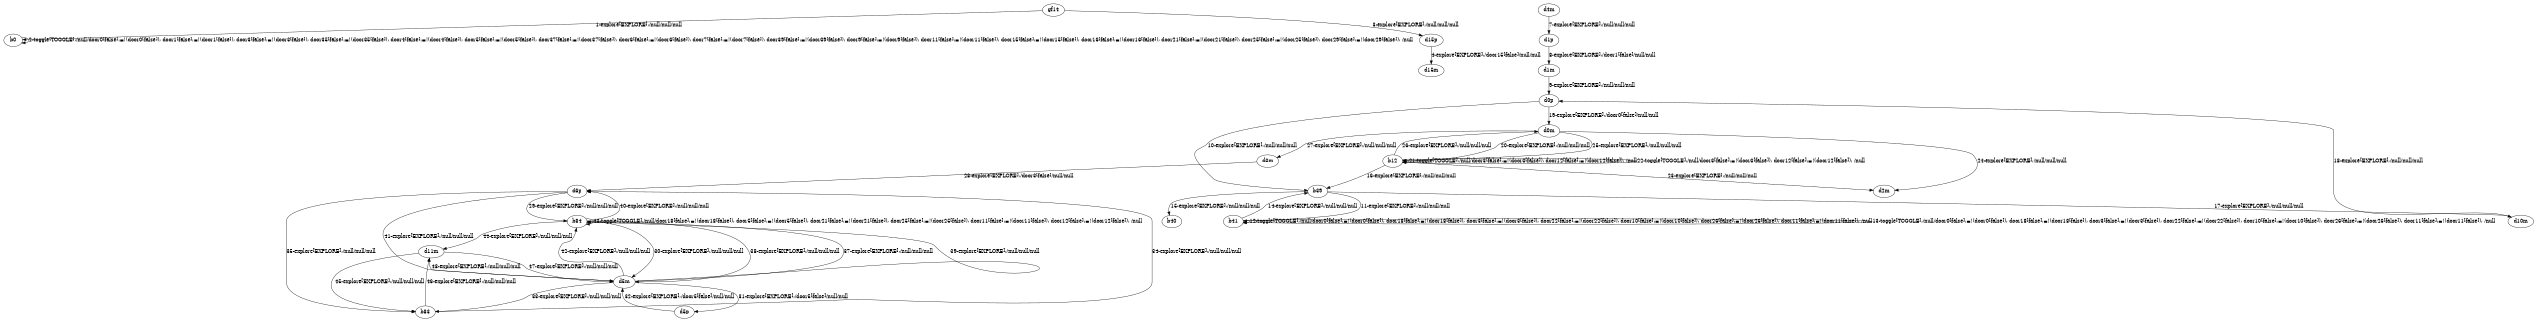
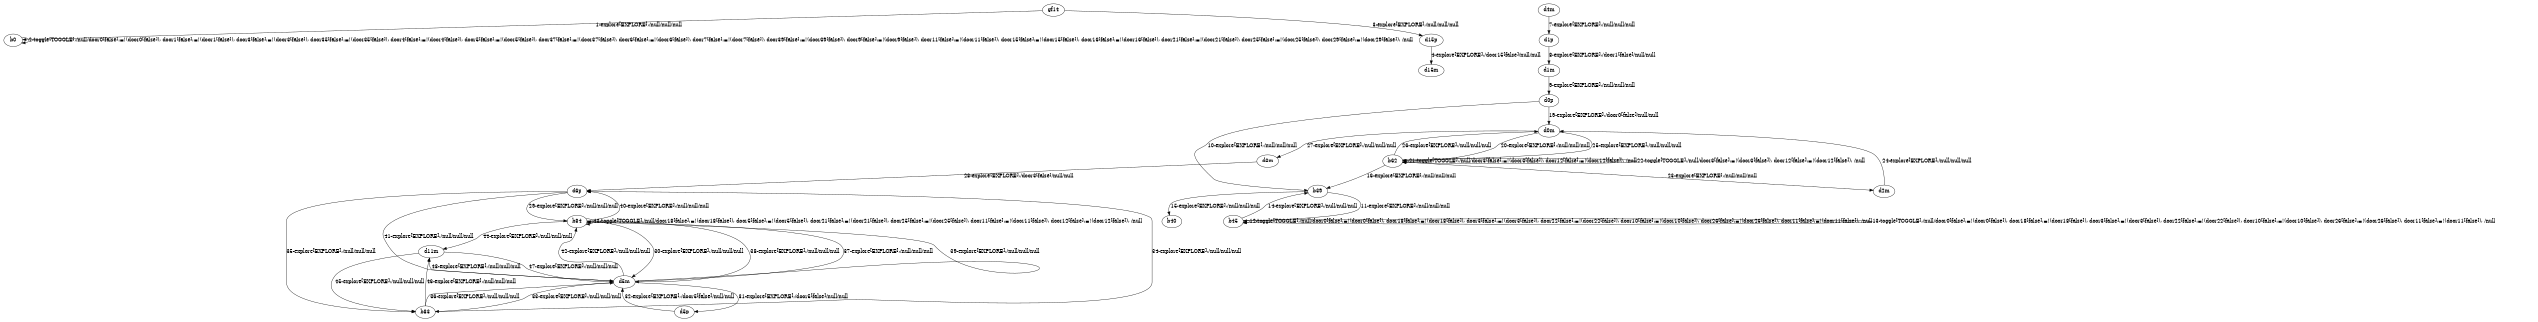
  digraph {
    gf14
    b0
    d15p
    d15m
    d4m
    d1p
    d1m
    d0p
    b39
    d0m
-   b41
+   b41 [label=b45]
    b40
-   d10m
-   b62 [label=b12]
+   b62
    d3m
    d2m
    n17 [label=d6p]
    b84
    d5m
    b83
    d11m
    d5p
    gf14 -> b0 [label="1-explore[EXPLORE];/null/null/null"]
    gf14 -> d15p [label="3-explore[EXPLORE];/null/null/null"]
    b0 -> b0 [label="2-toggle[TOGGLE];/null/door0[false]:=!(door0[false]); door1[false]:=!(door1[false]); door3[false]:=!(door3[false]); door35[false]:=!(door35[false]); door4[false]:=!(door4[false]); door5[false]:=!(door5[false]); door37[false]:=!(door37[false]); door6[false]:=!(door6[false]); door7[false]:=!(door7[false]); door39[false]:=!(door39[false]); door9[false]:=!(door9[false]); door11[false]:=!(door11[false]); door15[false]:=!(door15[false]); door16[false]:=!(door16[false]); door21[false]:=!(door21[false]); door25[false]:=!(door25[false]); door29[false]:=!(door29[false]); /null"]
    d15p -> d15m [label="4-explore[EXPLORE];/door15[false]/null/null"]
    d4m -> d1p [label="7-explore[EXPLORE];/null/null/null"]
    d1p -> d1m [label="8-explore[EXPLORE];/door1[false]/null/null"]
    d1m -> d0p [label="9-explore[EXPLORE];/null/null/null"]
    d0p -> b39 [label="10-explore[EXPLORE];/null/null/null"]
    d0p -> d0m [label="19-explore[EXPLORE];/door0[false]/null/null"]
    b39 -> b41 [label="11-explore[EXPLORE];/null/null/null"]
    b39 -> b40 [label="15-explore[EXPLORE];/null/null/null"]
-   b39 -> d10m [label="17-explore[EXPLORE];/null/null/null"]
    d0m -> b62 [label="20-explore[EXPLORE];/null/null/null"]
    d0m -> b62 [label="25-explore[EXPLORE];/null/null/null"]
    d0m -> d3m [label="27-explore[EXPLORE];/null/null/null"]
    b41 -> b39 [label="14-explore[EXPLORE];/null/null/null"]
    b41 -> b41 [label="12-toggle[TOGGLE];/null/door0[false]:=!(door0[false]); door18[false]:=!(door18[false]); door3[false]:=!(door3[false]); door22[false]:=!(door22[false]); door10[false]:=!(door10[false]); door26[false]:=!(door26[false]); door11[false]:=!(door11[false]); /null"]
    b41 -> b41 [label="13-toggle[TOGGLE];/null/door0[false]:=!(door0[false]); door18[false]:=!(door18[false]); door3[false]:=!(door3[false]); door22[false]:=!(door22[false]); door10[false]:=!(door10[false]); door26[false]:=!(door26[false]); door11[false]:=!(door11[false]); /null"]
-   d10m -> d0p [label="18-explore[EXPLORE];/null/null/null"]
    b62 -> b39 [label="16-explore[EXPLORE];/null/null/null"]
    b62 -> d0m [label="26-explore[EXPLORE];/null/null/null"]
    b62 -> b62 [label="21-toggle[TOGGLE];/null/door3[false]:=!(door3[false]); door12[false]:=!(door12[false]); /null"]
    b62 -> b62 [label="22-toggle[TOGGLE];/null/door3[false]:=!(door3[false]); door12[false]:=!(door12[false]); /null"]
    b62 -> d2m [label="23-explore[EXPLORE];/null/null/null"]
    d3m -> n17 [label="28-explore[EXPLORE];/door3[false]/null/null"]
-   d0m -> d2m [label="24-explore[EXPLORE];/null/null/null"]
+   d2m -> d0m [label="24-explore[EXPLORE];/null/null/null"]
    n17 -> b84 [label="29-explore[EXPLORE];/null/null/null"]
    n17 -> d5m [label="41-explore[EXPLORE];/null/null/null"]
    n17 -> b83 [label="35-explore[EXPLORE];/null/null/null"]
    b84 -> n17 [label="40-explore[EXPLORE];/null/null/null"]
    b84 -> b84 [label="43-toggle[TOGGLE];/null/door18[false]:=!(door18[false]); door5[false]:=!(door5[false]); door21[false]:=!(door21[false]); door25[false]:=!(door25[false]); door11[false]:=!(door11[false]); door12[false]:=!(door12[false]); /null"]
    b84 -> d5m [label="30-explore[EXPLORE];/null/null/null"]
    b84 -> d5m [label="38-explore[EXPLORE];/null/null/null"]
    b84 -> d11m [label="44-explore[EXPLORE];/null/null/null"]
    d5m -> b84 [label="37-explore[EXPLORE];/null/null/null"]
    d5m -> b84 [label="39-explore[EXPLORE];/null/null/null"]
    d5m -> b84 [label="42-explore[EXPLORE];/null/null/null"]
    d5m -> b83 [label="33-explore[EXPLORE];/null/null/null"]
    d5m -> d11m [label="48-explore[EXPLORE];/null/null/null"]
    d5m -> d5p [label="31-explore[EXPLORE];/door5[false]/null/null"]
    b83 -> n17 [label="34-explore[EXPLORE];/null/null/null"]
+   b83 -> d5m [label="36-explore[EXPLORE];/null/null/null"]
    b83 -> d11m [label="46-explore[EXPLORE];/null/null/null"]
    d11m -> d5m [label="47-explore[EXPLORE];/null/null/null"]
    d11m -> b83 [label="45-explore[EXPLORE];/null/null/null"]
    d5p -> d5m [label="32-explore[EXPLORE];/door5[false]/null/null"]
  }
